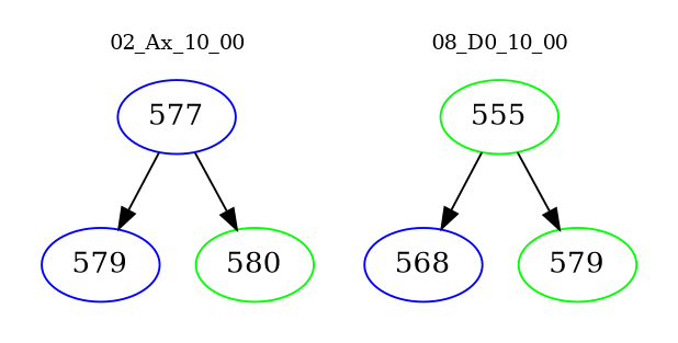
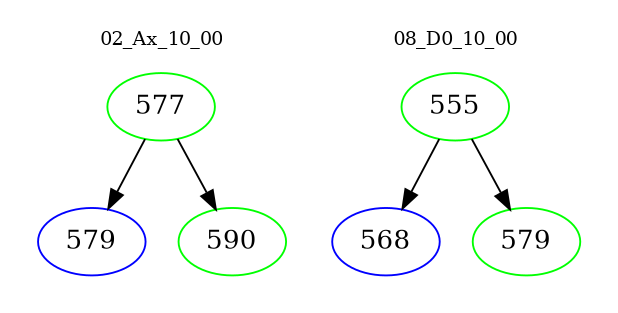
  digraph {
    node [color=green]
    edge [color=black]
-   n1 [color=blue label=577]
+   n1 [label=577]
    n2 [color=blue label=579]
-   n3 [label=580]
+   n3 [label=590]
    n4 [label=555]
    n5 [color=blue label=568]
    n6 [label=579]
    subgraph cluster_1 {
      color=white
      fontsize=10
      label="02_Ax_10_00"
      n1
      n2
      n3
    }
    subgraph cluster_2 {
      color=white
      fontsize=10
      label="08_D0_10_00"
      n4
      n5
      n6
    }
    n1 -> n2
    n1 -> n3
    n4 -> n5
    n4 -> n6
  }
